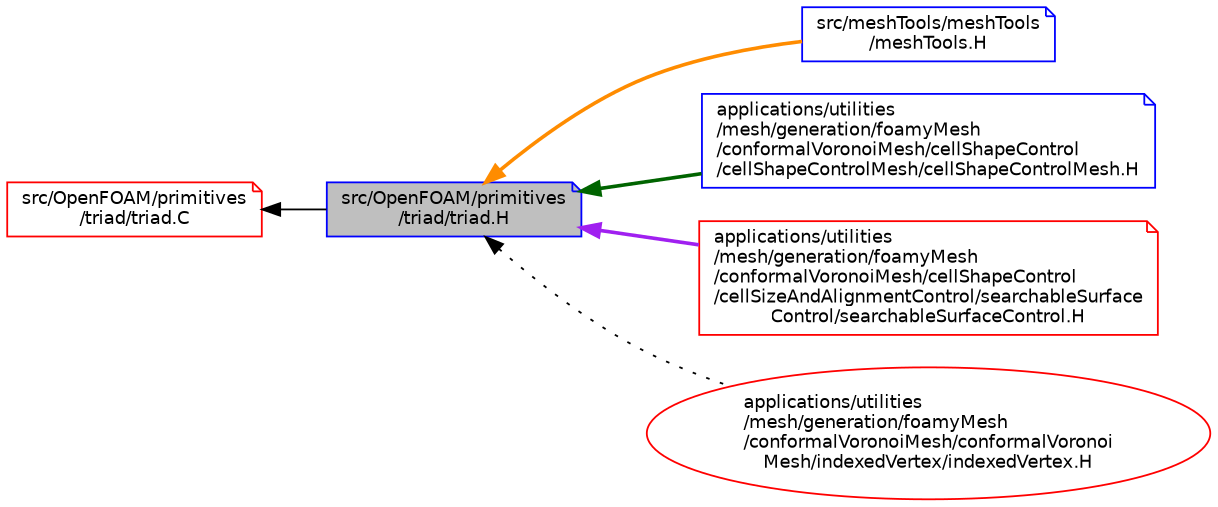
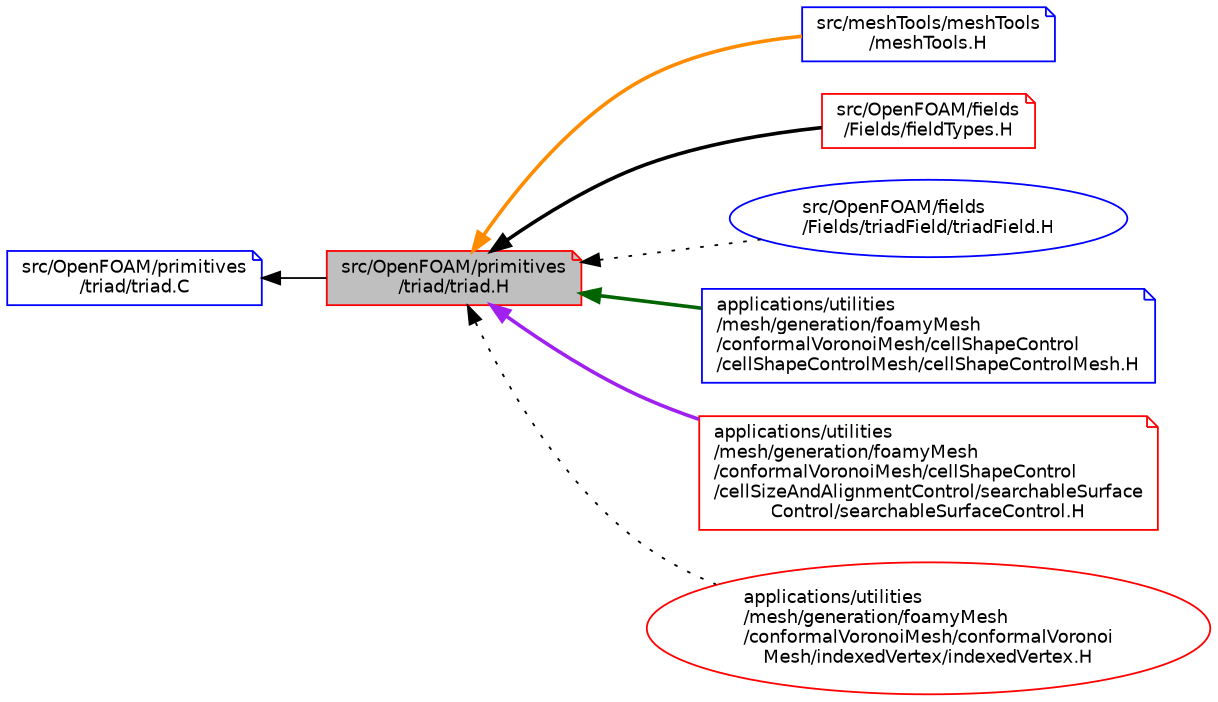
  digraph {
    rankdir=LR
    node [color=red fontname=Helvetica fontsize=10 shape=note]
    edge [color=black dir=back fontname=Helvetica fontsize=10 labelfontname=Helvetica labelfontsize=10 style=bold]
-   n1 [color=blue fillcolor=grey75 fontcolor=black height=0.2 label="src/OpenFOAM/primitives\l/triad/triad.H" style=filled width=0.4]
+   n1 [fillcolor=grey75 fontcolor=black height=0.2 label="src/OpenFOAM/primitives\l/triad/triad.H" style=filled width=0.4]
    n2 [color=blue height=0.2 label="src/meshTools/meshTools\l/meshTools.H" width=0.4]
+   n3 [height=0.2 label="src/OpenFOAM/fields\l/Fields/fieldTypes.H" width=0.4]
+   n4 [color=blue height=0.2 label="src/OpenFOAM/fields\l/Fields/triadField/triadField.H" shape=ellipse width=0.4]
    n5 [color=blue height=0.2 label="applications/utilities\l/mesh/generation/foamyMesh\l/conformalVoronoiMesh/cellShapeControl\l/cellShapeControlMesh/cellShapeControlMesh.H" width=0.4]
    n6 [height=0.2 label="applications/utilities\l/mesh/generation/foamyMesh\l/conformalVoronoiMesh/cellShapeControl\l/cellSizeAndAlignmentControl/searchableSurface\lControl/searchableSurfaceControl.H" width=0.4]
    n7 [height=0.2 label="applications/utilities\l/mesh/generation/foamyMesh\l/conformalVoronoiMesh/conformalVoronoi\lMesh/indexedVertex/indexedVertex.H" shape=ellipse width=0.4]
-   n8 [height=0.2 label="src/OpenFOAM/primitives\l/triad/triad.C" width=0.4]
+   n8 [color=blue height=0.2 label="src/OpenFOAM/primitives\l/triad/triad.C" width=0.4]
    n1 -> n2 [color=darkorange]
+   n1 -> n3
+   n1 -> n4 [style=dotted]
    n1 -> n5 [color=darkgreen]
    n1 -> n6 [color=purple]
    n1 -> n7 [style=dotted]
    n8 -> n1 [style=solid]
  }
